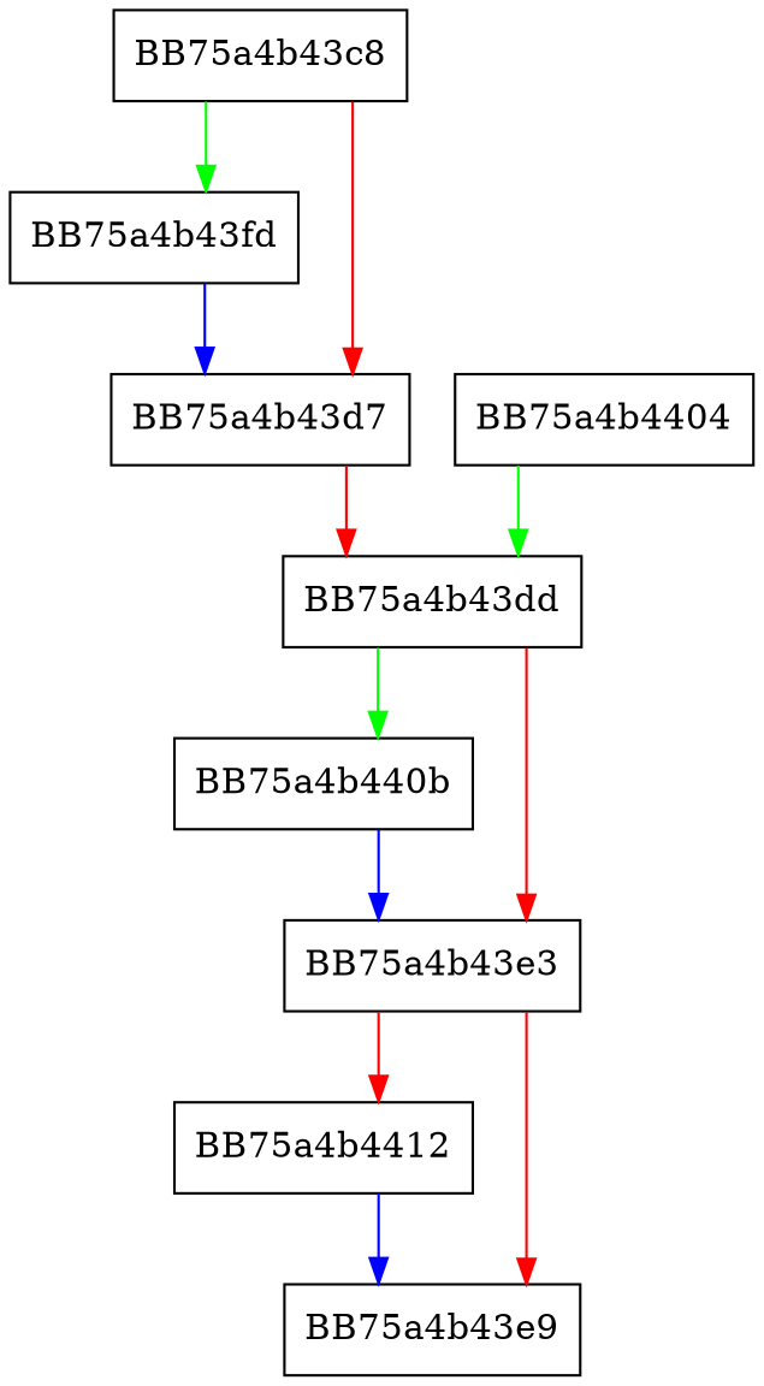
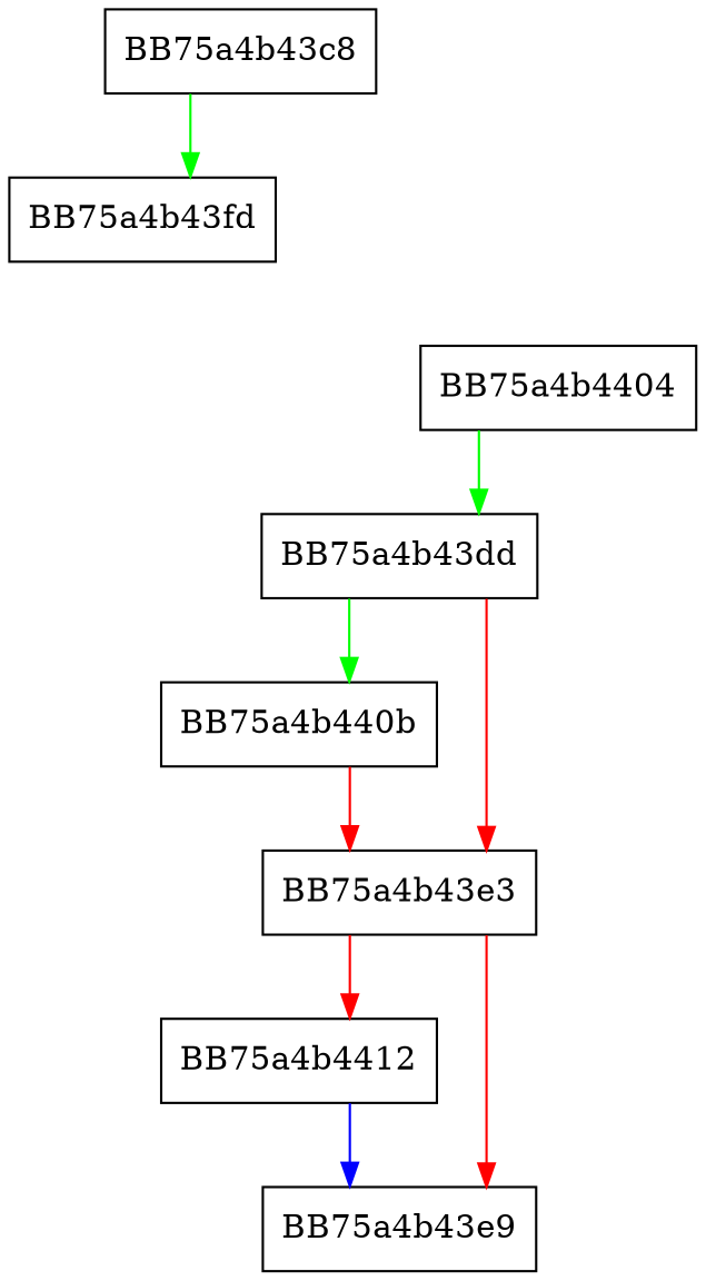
  digraph {
    splines=ortho
    node [shape=box]
    edge [color=red]
    BB75a4b43c8
    BB75a4b43fd
-   BB75a4b43d7
    BB75a4b43dd
    BB75a4b4404
    BB75a4b440b
    BB75a4b43e3
    BB75a4b4412
    BB75a4b43e9
    BB75a4b43c8 -> BB75a4b43fd [color=green]
-   BB75a4b43c8 -> BB75a4b43d7
-   BB75a4b43fd -> BB75a4b43d7 [color=blue]
-   BB75a4b43d7 -> BB75a4b43dd
    BB75a4b43dd -> BB75a4b440b [color=green]
    BB75a4b43dd -> BB75a4b43e3
    BB75a4b4404 -> BB75a4b43dd [color=green]
-   BB75a4b440b -> BB75a4b43e3 [color=blue]
+   BB75a4b440b -> BB75a4b43e3
    BB75a4b43e3 -> BB75a4b4412
    BB75a4b43e3 -> BB75a4b43e9
    BB75a4b4412 -> BB75a4b43e9 [color=blue]
  }
